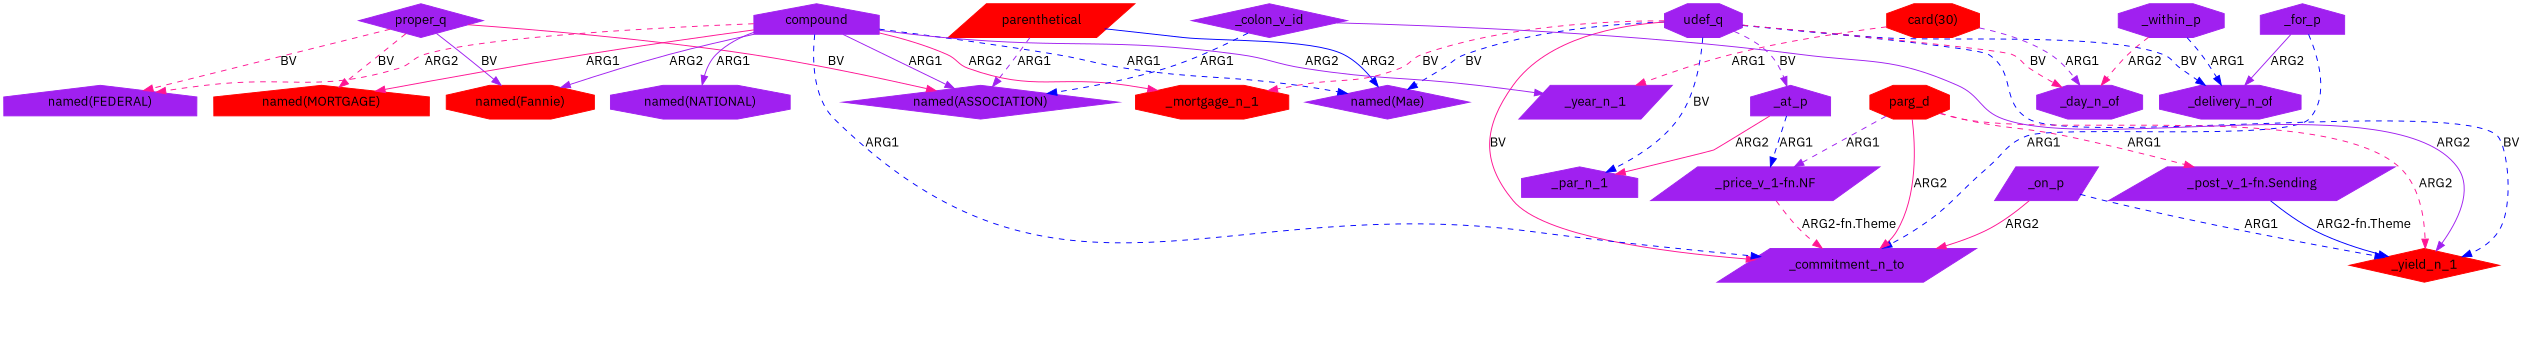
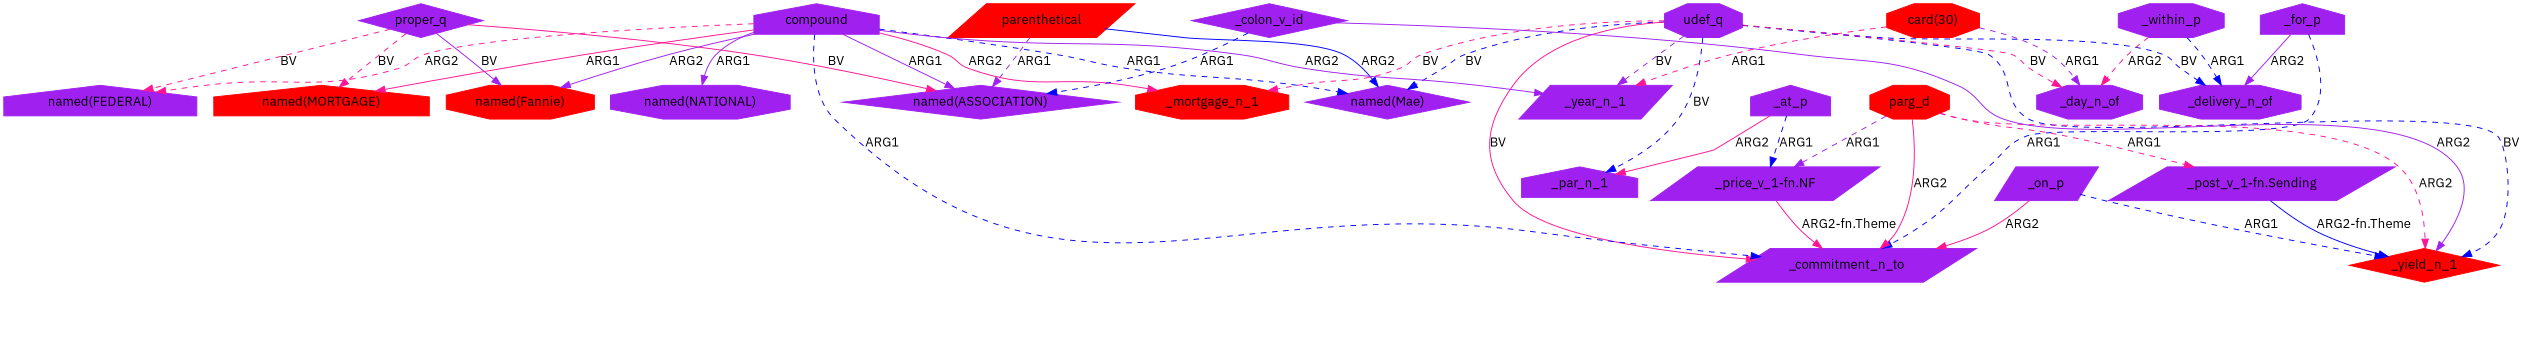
  digraph {
    fontname="IBM Plex Sans"
    node [color=purple fontname="IBM Plex Sans" shape=octagon style=filled]
    edge [color=deeppink fontname="IBM Plex Sans" style=dashed]
    proper_q [shape=diamond]
    "named(FEDERAL)" [shape=house]
    "named(MORTGAGE)" [color=red shape=house]
    "named(Fannie)" [color=red]
    "named(ASSOCIATION)" [shape=diamond]
    "_post_v_1-fn.Sending" [shape=parallelogram]
    _yield_n_1 [color=red shape=diamond]
    parenthetical [color=red shape=parallelogram]
    "named(Mae)" [shape=diamond]
    udef_q
    _par_n_1 [shape=house]
    _commitment_n_to [shape=parallelogram]
    _mortgage_n_1 [color=red]
    _delivery_n_of
    _day_n_of
    _year_n_1 [shape=parallelogram]
    "_price_v_1-fn.NF" [shape=parallelogram]
    _on_p [shape=parallelogram]
    _at_p [shape=house]
    compound [shape=house]
    "named(NATIONAL)"
    _within_p
    _for_p [shape=house]
    parg_d [color=red]
    _colon_v_id [shape=diamond]
    "card(30)" [color=red]
    proper_q -> "named(FEDERAL)" [label=BV]
    proper_q -> "named(MORTGAGE)" [label=BV]
    proper_q -> "named(Fannie)" [color=purple label=BV style=solid]
    proper_q -> "named(ASSOCIATION)" [label=BV style=solid]
    "_post_v_1-fn.Sending" -> _yield_n_1 [color=blue label="ARG2-fn.Theme" style=solid]
    parenthetical -> "named(ASSOCIATION)" [color=purple label=ARG1]
    parenthetical -> "named(Mae)" [color=blue label=ARG2 style=solid]
    udef_q -> _yield_n_1 [color=blue label=BV]
    udef_q -> "named(Mae)" [color=blue label=BV]
    udef_q -> _par_n_1 [color=blue label=BV]
    udef_q -> _commitment_n_to [label=BV style=solid]
    udef_q -> _mortgage_n_1 [label=BV]
    udef_q -> _delivery_n_of [color=blue label=BV]
    udef_q -> _day_n_of [label=BV]
-   udef_q -> _at_p [color=purple label=BV]
-   "_price_v_1-fn.NF" -> _commitment_n_to [label="ARG2-fn.Theme"]
+   udef_q -> _year_n_1 [color=purple label=BV]
+   "_price_v_1-fn.NF" -> _commitment_n_to [label="ARG2-fn.Theme" style=solid]
    _on_p -> _yield_n_1 [color=blue label=ARG1]
    _on_p -> _commitment_n_to [label=ARG2 style=solid]
    _at_p -> _par_n_1 [label=ARG2 style=solid]
    _at_p -> "_price_v_1-fn.NF" [color=blue label=ARG1]
    compound -> "named(FEDERAL)" [label=ARG2]
    compound -> "named(MORTGAGE)" [label=ARG1 style=solid]
    compound -> "named(Fannie)" [color=purple label=ARG2 style=solid]
    compound -> "named(ASSOCIATION)" [color=purple label=ARG1 style=solid]
    compound -> "named(Mae)" [color=blue label=ARG1]
    compound -> _commitment_n_to [color=blue label=ARG1]
    compound -> _mortgage_n_1 [label=ARG2 style=solid]
    compound -> _year_n_1 [color=purple label=ARG2 style=solid]
    compound -> "named(NATIONAL)" [color=purple label=ARG1 style=solid]
    _within_p -> _delivery_n_of [color=blue label=ARG1]
    _within_p -> _day_n_of [label=ARG2]
    _for_p -> _commitment_n_to [color=blue label=ARG1]
    _for_p -> _delivery_n_of [color=purple label=ARG2 style=solid]
    parg_d -> "_post_v_1-fn.Sending" [label=ARG1]
    parg_d -> _yield_n_1 [label=ARG2]
    parg_d -> _commitment_n_to [label=ARG2 style=solid]
    parg_d -> "_price_v_1-fn.NF" [color=purple label=ARG1]
    _colon_v_id -> "named(ASSOCIATION)" [color=blue label=ARG1]
    _colon_v_id -> _yield_n_1 [color=purple label=ARG2 style=solid]
    "card(30)" -> _day_n_of [color=purple label=ARG1]
    "card(30)" -> _year_n_1 [label=ARG1]
  }
